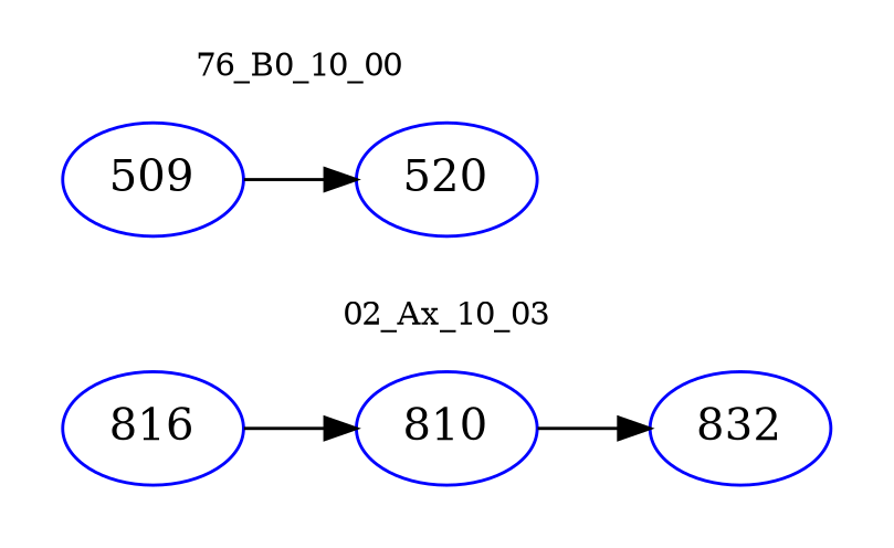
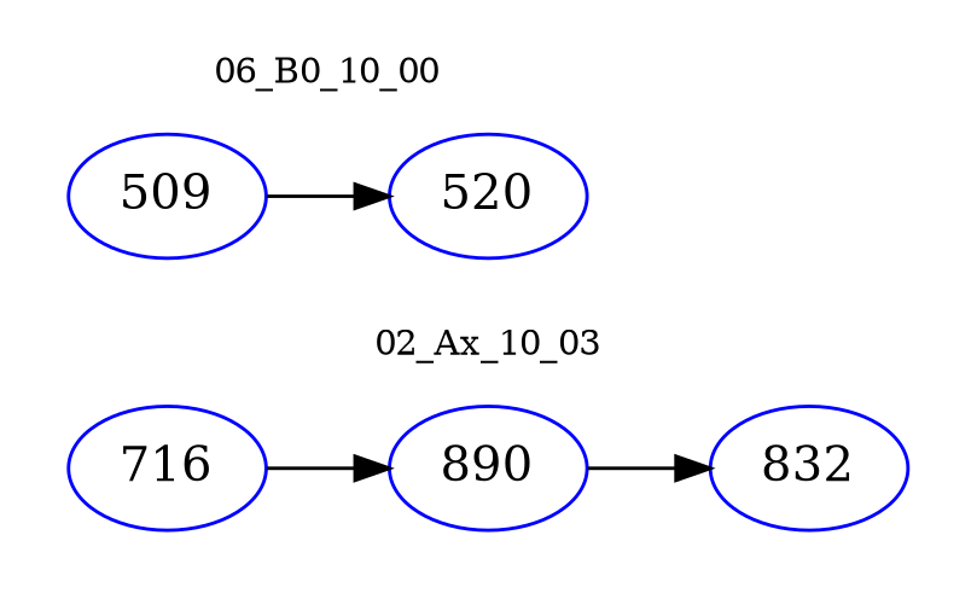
  digraph {
    rankdir=LR
    node [color=blue]
    edge [color=black]
-   n1 [label=810]
-   n2 [label=816]
+   n1 [label=890]
+   n2 [label=716]
    n3 [label=832]
    n4 [label=509]
    n5 [label=520]
    subgraph cluster_1 {
      color=white
      fontsize=10
      label="02_Ax_10_03"
      n1
      n2
      n3
    }
    subgraph cluster_2 {
      color=white
      fontsize=10
-     label="76_B0_10_00"
+     label="06_B0_10_00"
      n4
      n5
    }
    n1 -> n3
    n2 -> n1
    n4 -> n5
  }
